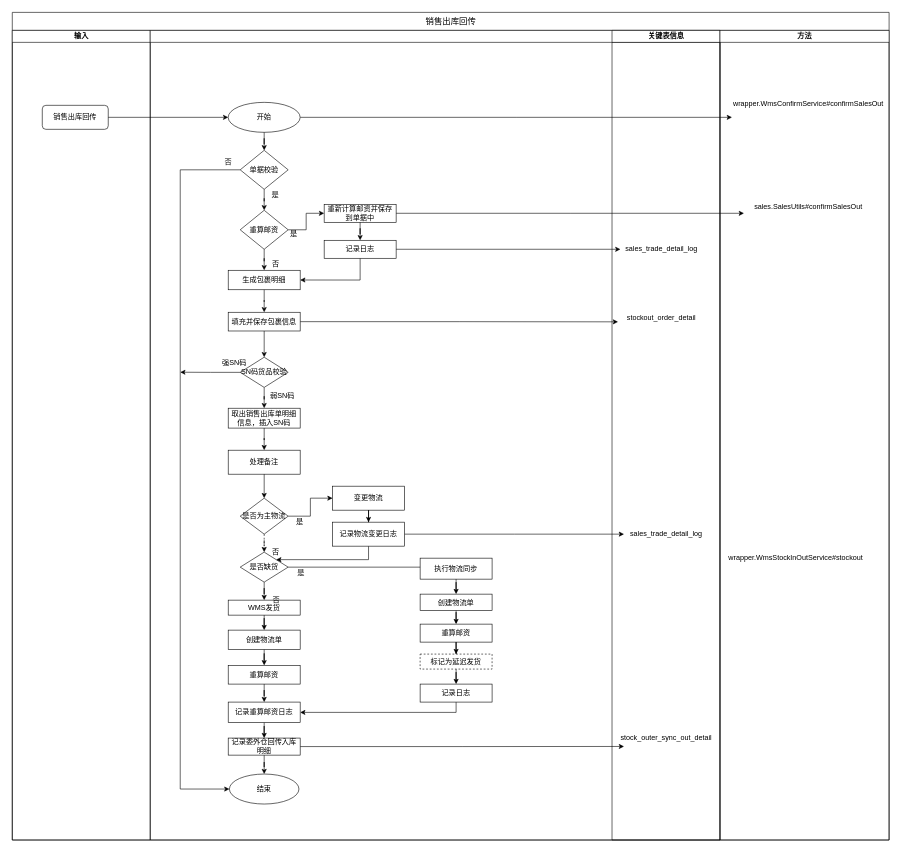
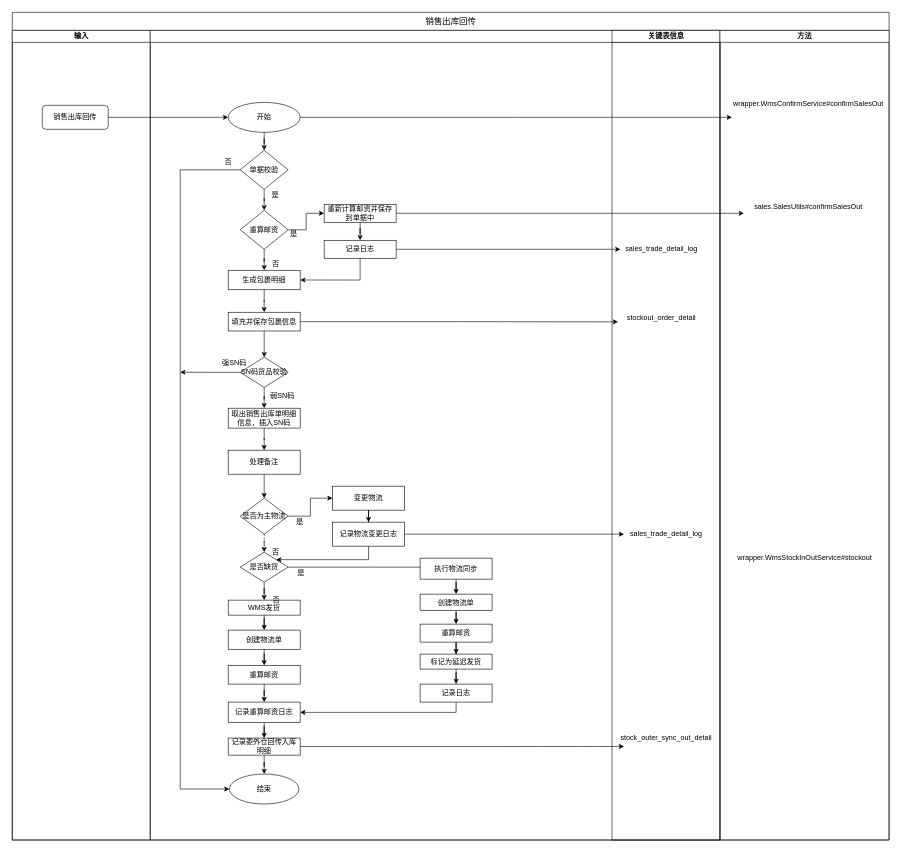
  <mxCell id="0" />
  <mxCell id="1" parent="0" />
  <mxCell id="2" value="&lt;font face=&quot;helvetica&quot;&gt;&lt;span style=&quot;font-size: 14px ; font-weight: 400 ; background-color: rgb(255 , 255 , 255)&quot;&gt;销售出库回传&lt;/span&gt;&lt;/font&gt;" style="swimlane;html=1;childLayout=stackLayout;startSize=30;rounded=0;shadow=0;labelBackgroundColor=none;strokeWidth=1;fontFamily=Verdana;fontSize=8;align=center;" parent="1" vertex="1"><mxGeometry x="20" y="20" width="1462" height="1380" as="geometry"><mxRectangle x="170" y="140" width="100" height="30" as="alternateBounds" /></mxGeometry></mxCell>
  <mxCell id="3" value="输入" style="swimlane;html=1;startSize=20;" parent="2" vertex="1"><mxGeometry y="30" width="230" height="1350" as="geometry"><mxRectangle y="30" width="30" height="1180" as="alternateBounds" /></mxGeometry></mxCell>
  <mxCell id="4" value="销售出库回传" style="rounded=1;whiteSpace=wrap;html=1;" parent="3" vertex="1"><mxGeometry x="50" y="125" width="110" height="40" as="geometry" /></mxCell>
  <mxCell id="5" value="&lt;br&gt;&lt;br&gt;" style="swimlane;html=1;startSize=20;" parent="2" vertex="1"><mxGeometry x="230" y="30" width="950" height="1350" as="geometry" /></mxCell>
  <mxCell id="6" value="" style="edgeStyle=orthogonalEdgeStyle;rounded=0;orthogonalLoop=1;jettySize=auto;html=1;" parent="5" source="7" edge="1"><mxGeometry relative="1" as="geometry"><mxPoint x="970" y="145" as="targetPoint" /></mxGeometry></mxCell>
  <mxCell id="7" value="开始" style="ellipse;whiteSpace=wrap;html=1;" parent="5" vertex="1"><mxGeometry x="130" y="120" width="120" height="50" as="geometry" /></mxCell>
  <mxCell id="8" value="关键表信息" style="swimlane;html=1;startSize=20;" parent="5" vertex="1"><mxGeometry x="770" width="180" height="1350" as="geometry" /></mxCell>
  <mxCell id="9" value="sales_trade_detail_log" style="text;html=1;align=center;verticalAlign=middle;resizable=0;points=[];autosize=1;" parent="8" vertex="1"><mxGeometry x="12" y="355" width="140" height="20" as="geometry" /></mxCell>
  <mxCell id="10" value="sales_trade_detail_log" style="text;html=1;align=center;verticalAlign=middle;resizable=0;points=[];autosize=1;" parent="8" vertex="1"><mxGeometry x="20" y="830" width="140" height="20" as="geometry" /></mxCell>
  <mxCell id="11" value="stock_outer_sync_out_detail" style="text;html=1;align=center;verticalAlign=middle;resizable=0;points=[];autosize=1;" parent="8" vertex="1"><mxGeometry x="5" y="1170" width="170" height="20" as="geometry" /></mxCell>
  <mxCell id="12" value="stockout_order_detail" style="text;html=1;align=center;verticalAlign=middle;resizable=0;points=[];autosize=1;" parent="8" vertex="1"><mxGeometry x="17" y="470" width="130" height="20" as="geometry" /></mxCell>
  <mxCell id="13" value="结束" style="ellipse;whiteSpace=wrap;html=1;startSize=20;" parent="5" vertex="1"><mxGeometry x="132" y="1240" width="116" height="50" as="geometry" /></mxCell>
  <mxCell id="14" value="" style="edgeStyle=orthogonalEdgeStyle;rounded=0;orthogonalLoop=1;jettySize=auto;html=1;entryX=0;entryY=0.5;entryDx=0;entryDy=0;" parent="5" source="15" target="13" edge="1"><mxGeometry relative="1" as="geometry"><mxPoint x="130" y="1270" as="targetPoint" /><Array as="points"><mxPoint x="50" y="233" /><mxPoint x="50" y="1265" /></Array></mxGeometry></mxCell>
  <mxCell id="15" value="单据校验" style="rhombus;whiteSpace=wrap;html=1;" parent="5" vertex="1"><mxGeometry x="150" y="200" width="80" height="65" as="geometry" /></mxCell>
  <mxCell id="16" value="" style="edgeStyle=orthogonalEdgeStyle;rounded=0;orthogonalLoop=1;jettySize=auto;html=1;" parent="5" source="7" target="15" edge="1"><mxGeometry relative="1" as="geometry" /></mxCell>
  <mxCell id="17" value="重算邮资" style="rhombus;whiteSpace=wrap;html=1;" parent="5" vertex="1"><mxGeometry x="150" y="300" width="80" height="65" as="geometry" /></mxCell>
  <mxCell id="18" value="" style="edgeStyle=orthogonalEdgeStyle;rounded=0;orthogonalLoop=1;jettySize=auto;html=1;" parent="5" source="15" target="17" edge="1"><mxGeometry relative="1" as="geometry" /></mxCell>
  <mxCell id="19" value="生成包裹明细" style="whiteSpace=wrap;html=1;" parent="5" vertex="1"><mxGeometry x="130" y="400" width="120" height="32.5" as="geometry" /></mxCell>
  <mxCell id="20" value="" style="edgeStyle=orthogonalEdgeStyle;rounded=0;orthogonalLoop=1;jettySize=auto;html=1;" parent="5" source="17" target="19" edge="1"><mxGeometry relative="1" as="geometry" /></mxCell>
  <mxCell id="21" value="" style="edgeStyle=orthogonalEdgeStyle;rounded=0;orthogonalLoop=1;jettySize=auto;html=1;" parent="5" source="22" edge="1"><mxGeometry relative="1" as="geometry"><mxPoint x="780" y="486" as="targetPoint" /></mxGeometry></mxCell>
  <mxCell id="22" value="填充并保存包裹信息" style="whiteSpace=wrap;html=1;" parent="5" vertex="1"><mxGeometry x="130" y="470" width="120" height="31.25" as="geometry" /></mxCell>
  <mxCell id="23" value="" style="edgeStyle=orthogonalEdgeStyle;rounded=0;orthogonalLoop=1;jettySize=auto;html=1;" parent="5" source="19" target="22" edge="1"><mxGeometry relative="1" as="geometry" /></mxCell>
  <mxCell id="24" value="取出销售出库单明细信息，插入SN码" style="whiteSpace=wrap;html=1;" parent="5" vertex="1"><mxGeometry x="130" y="630" width="120" height="33.13" as="geometry" /></mxCell>
  <mxCell id="25" value="" style="edgeStyle=orthogonalEdgeStyle;rounded=0;orthogonalLoop=1;jettySize=auto;html=1;entryX=0.5;entryY=0;entryDx=0;entryDy=0;" parent="5" source="22" target="35" edge="1"><mxGeometry relative="1" as="geometry" /></mxCell>
  <mxCell id="26" value="" style="edgeStyle=orthogonalEdgeStyle;rounded=0;orthogonalLoop=1;jettySize=auto;html=1;" parent="5" source="27" edge="1"><mxGeometry relative="1" as="geometry"><mxPoint x="990" y="305" as="targetPoint" /></mxGeometry></mxCell>
  <mxCell id="27" value="重新计算邮资并保存到单据中" style="whiteSpace=wrap;html=1;" parent="5" vertex="1"><mxGeometry x="290" y="290" width="120" height="30" as="geometry" /></mxCell>
  <mxCell id="28" value="" style="edgeStyle=orthogonalEdgeStyle;rounded=0;orthogonalLoop=1;jettySize=auto;html=1;" parent="5" source="17" target="27" edge="1"><mxGeometry relative="1" as="geometry" /></mxCell>
  <mxCell id="29" value="" style="edgeStyle=orthogonalEdgeStyle;rounded=0;orthogonalLoop=1;jettySize=auto;html=1;entryX=1;entryY=0.5;entryDx=0;entryDy=0;" parent="5" source="31" target="19" edge="1"><mxGeometry relative="1" as="geometry"><mxPoint x="350" y="460" as="targetPoint" /><Array as="points"><mxPoint x="350" y="416" /></Array></mxGeometry></mxCell>
  <mxCell id="30" value="" style="edgeStyle=orthogonalEdgeStyle;rounded=0;orthogonalLoop=1;jettySize=auto;html=1;entryX=0.014;entryY=0.5;entryDx=0;entryDy=0;entryPerimeter=0;" parent="5" source="31" target="9" edge="1"><mxGeometry relative="1" as="geometry"><mxPoint x="490" y="365" as="targetPoint" /></mxGeometry></mxCell>
  <mxCell id="31" value="记录日志" style="whiteSpace=wrap;html=1;" parent="5" vertex="1"><mxGeometry x="290" y="350" width="120" height="30" as="geometry" /></mxCell>
  <mxCell id="32" value="" style="edgeStyle=orthogonalEdgeStyle;rounded=0;orthogonalLoop=1;jettySize=auto;html=1;" parent="5" source="27" target="31" edge="1"><mxGeometry relative="1" as="geometry" /></mxCell>
  <mxCell id="33" value="" style="edgeStyle=orthogonalEdgeStyle;rounded=0;orthogonalLoop=1;jettySize=auto;html=1;entryX=0.5;entryY=0;entryDx=0;entryDy=0;" parent="5" source="35" target="24" edge="1"><mxGeometry relative="1" as="geometry"><mxPoint x="190" y="675.3" as="targetPoint" /></mxGeometry></mxCell>
  <mxCell id="34" value="" style="edgeStyle=orthogonalEdgeStyle;rounded=0;orthogonalLoop=1;jettySize=auto;html=1;" parent="5" source="35" edge="1"><mxGeometry relative="1" as="geometry"><mxPoint x="50" y="570" as="targetPoint" /></mxGeometry></mxCell>
  <mxCell id="35" value="SN码货品校验" style="rhombus;whiteSpace=wrap;html=1;" parent="5" vertex="1"><mxGeometry x="150" y="545" width="80" height="50.3" as="geometry" /></mxCell>
  <mxCell id="36" value="强SN码" style="text;html=1;align=center;verticalAlign=middle;resizable=0;points=[];autosize=1;" parent="5" vertex="1"><mxGeometry x="110" y="545" width="60" height="20" as="geometry" /></mxCell>
  <mxCell id="37" value="处理备注" style="whiteSpace=wrap;html=1;" parent="5" vertex="1"><mxGeometry x="130" y="700" width="120" height="40" as="geometry" /></mxCell>
  <mxCell id="38" value="" style="edgeStyle=orthogonalEdgeStyle;rounded=0;orthogonalLoop=1;jettySize=auto;html=1;" parent="5" source="24" target="37" edge="1"><mxGeometry relative="1" as="geometry" /></mxCell>
  <mxCell id="39" value="是否为主物流" style="rhombus;whiteSpace=wrap;html=1;" parent="5" vertex="1"><mxGeometry x="150" y="780" width="80" height="60" as="geometry" /></mxCell>
  <mxCell id="40" value="" style="edgeStyle=orthogonalEdgeStyle;rounded=0;orthogonalLoop=1;jettySize=auto;html=1;" parent="5" source="37" target="39" edge="1"><mxGeometry relative="1" as="geometry" /></mxCell>
  <mxCell id="41" value="变更物流" style="whiteSpace=wrap;html=1;" parent="5" vertex="1"><mxGeometry x="304" y="760" width="120" height="40" as="geometry" /></mxCell>
  <mxCell id="42" value="" style="edgeStyle=orthogonalEdgeStyle;rounded=0;orthogonalLoop=1;jettySize=auto;html=1;" parent="5" source="39" target="41" edge="1"><mxGeometry relative="1" as="geometry" /></mxCell>
  <mxCell id="43" value="" style="edgeStyle=orthogonalEdgeStyle;rounded=0;orthogonalLoop=1;jettySize=auto;html=1;entryX=0.083;entryY=0.429;entryDx=0;entryDy=0;entryPerimeter=0;" parent="5" source="45" target="47" edge="1"><mxGeometry relative="1" as="geometry"><mxPoint x="420" y="895" as="targetPoint" /></mxGeometry></mxCell>
  <mxCell id="44" value="" style="edgeStyle=orthogonalEdgeStyle;rounded=0;orthogonalLoop=1;jettySize=auto;html=1;" parent="5" source="45" target="64" edge="1"><mxGeometry relative="1" as="geometry"><mxPoint x="190" y="1000" as="targetPoint" /></mxGeometry></mxCell>
  <mxCell id="45" value="是否缺货" style="rhombus;whiteSpace=wrap;html=1;" parent="5" vertex="1"><mxGeometry x="150" y="870" width="80" height="50" as="geometry" /></mxCell>
  <mxCell id="46" value="" style="edgeStyle=orthogonalEdgeStyle;rounded=0;orthogonalLoop=1;jettySize=auto;html=1;dashed=1;" parent="5" source="39" target="45" edge="1"><mxGeometry relative="1" as="geometry" /></mxCell>
  <mxCell id="47" value="执行物流同步" style="whiteSpace=wrap;html=1;" parent="5" vertex="1"><mxGeometry x="450" y="880" width="120" height="35" as="geometry" /></mxCell>
  <mxCell id="48" value="创建物流单" style="whiteSpace=wrap;html=1;" parent="5" vertex="1"><mxGeometry x="450" y="940" width="120" height="27.5" as="geometry" /></mxCell>
  <mxCell id="49" value="" style="edgeStyle=orthogonalEdgeStyle;rounded=0;orthogonalLoop=1;jettySize=auto;html=1;" parent="5" source="47" target="48" edge="1"><mxGeometry relative="1" as="geometry" /></mxCell>
  <mxCell id="50" value="重算邮资" style="whiteSpace=wrap;html=1;" parent="5" vertex="1"><mxGeometry x="450" y="990" width="120" height="30" as="geometry" /></mxCell>
  <mxCell id="51" value="" style="edgeStyle=orthogonalEdgeStyle;rounded=0;orthogonalLoop=1;jettySize=auto;html=1;" parent="5" source="48" target="50" edge="1"><mxGeometry relative="1" as="geometry" /></mxCell>
- <mxCell id="52" value="标记为延迟发货" style="whiteSpace=wrap;html=1;dashed=1;" parent="5" vertex="1"><mxGeometry x="450" y="1040" width="120" height="25" as="geometry" /></mxCell>
+ <mxCell id="52" value="标记为延迟发货" style="whiteSpace=wrap;html=1;" parent="5" vertex="1"><mxGeometry x="450" y="1040" width="120" height="25" as="geometry" /></mxCell>
  <mxCell id="53" value="" style="edgeStyle=orthogonalEdgeStyle;rounded=0;orthogonalLoop=1;jettySize=auto;html=1;" parent="5" source="50" target="52" edge="1"><mxGeometry relative="1" as="geometry" /></mxCell>
  <mxCell id="54" value="是" style="text;html=1;align=center;verticalAlign=middle;resizable=0;points=[];autosize=1;" parent="5" vertex="1"><mxGeometry x="236" y="895" width="30" height="20" as="geometry" /></mxCell>
  <mxCell id="55" value="是" style="text;html=1;align=center;verticalAlign=middle;resizable=0;points=[];autosize=1;" parent="5" vertex="1"><mxGeometry x="193" y="265" width="30" height="20" as="geometry" /></mxCell>
  <mxCell id="56" value="弱SN码" style="text;html=1;align=center;verticalAlign=middle;resizable=0;points=[];autosize=1;" parent="5" vertex="1"><mxGeometry x="190" y="600" width="60" height="20" as="geometry" /></mxCell>
  <mxCell id="57" value="" style="edgeStyle=orthogonalEdgeStyle;rounded=0;orthogonalLoop=1;jettySize=auto;html=1;entryX=1;entryY=0;entryDx=0;entryDy=0;" parent="5" source="59" target="45" edge="1"><mxGeometry relative="1" as="geometry"><mxPoint x="364" y="940" as="targetPoint" /><Array as="points"><mxPoint x="364" y="883" /></Array></mxGeometry></mxCell>
  <mxCell id="58" value="" style="edgeStyle=orthogonalEdgeStyle;rounded=0;orthogonalLoop=1;jettySize=auto;html=1;" parent="5" source="59" edge="1"><mxGeometry relative="1" as="geometry"><mxPoint x="790" y="840" as="targetPoint" /></mxGeometry></mxCell>
  <mxCell id="59" value="记录物流变更日志" style="whiteSpace=wrap;html=1;" parent="5" vertex="1"><mxGeometry x="304" y="820" width="120" height="40" as="geometry" /></mxCell>
  <mxCell id="60" value="" style="edgeStyle=orthogonalEdgeStyle;rounded=0;orthogonalLoop=1;jettySize=auto;html=1;" parent="5" source="41" target="59" edge="1"><mxGeometry relative="1" as="geometry" /></mxCell>
  <mxCell id="61" value="" style="edgeStyle=orthogonalEdgeStyle;rounded=0;orthogonalLoop=1;jettySize=auto;html=1;entryX=1;entryY=0.5;entryDx=0;entryDy=0;" parent="5" source="62" target="69" edge="1"><mxGeometry relative="1" as="geometry"><mxPoint x="510" y="1200" as="targetPoint" /><Array as="points"><mxPoint x="510" y="1137" /></Array></mxGeometry></mxCell>
  <mxCell id="62" value="记录日志" style="whiteSpace=wrap;html=1;" parent="5" vertex="1"><mxGeometry x="450" y="1090" width="120" height="30" as="geometry" /></mxCell>
  <mxCell id="63" value="" style="edgeStyle=orthogonalEdgeStyle;rounded=0;orthogonalLoop=1;jettySize=auto;html=1;" parent="5" source="52" target="62" edge="1"><mxGeometry relative="1" as="geometry" /></mxCell>
  <mxCell id="64" value="WMS发货" style="whiteSpace=wrap;html=1;" parent="5" vertex="1"><mxGeometry x="130" y="950" width="120" height="25" as="geometry" /></mxCell>
  <mxCell id="65" value="创建物流单" style="whiteSpace=wrap;html=1;" parent="5" vertex="1"><mxGeometry x="130" y="1000" width="120" height="32.5" as="geometry" /></mxCell>
  <mxCell id="66" value="" style="edgeStyle=orthogonalEdgeStyle;rounded=0;orthogonalLoop=1;jettySize=auto;html=1;" parent="5" source="64" target="65" edge="1"><mxGeometry relative="1" as="geometry" /></mxCell>
  <mxCell id="67" value="重算邮资" style="whiteSpace=wrap;html=1;" parent="5" vertex="1"><mxGeometry x="130" y="1058.75" width="120" height="31.25" as="geometry" /></mxCell>
  <mxCell id="68" value="" style="edgeStyle=orthogonalEdgeStyle;rounded=0;orthogonalLoop=1;jettySize=auto;html=1;" parent="5" source="65" target="67" edge="1"><mxGeometry relative="1" as="geometry" /></mxCell>
  <mxCell id="69" value="记录重算邮资日志" style="whiteSpace=wrap;html=1;" parent="5" vertex="1"><mxGeometry x="130" y="1120" width="120" height="34.38" as="geometry" /></mxCell>
  <mxCell id="70" value="" style="edgeStyle=orthogonalEdgeStyle;rounded=0;orthogonalLoop=1;jettySize=auto;html=1;" parent="5" source="67" target="69" edge="1"><mxGeometry relative="1" as="geometry" /></mxCell>
  <mxCell id="71" value="" style="edgeStyle=orthogonalEdgeStyle;rounded=0;orthogonalLoop=1;jettySize=auto;html=1;entryX=0.5;entryY=0;entryDx=0;entryDy=0;" parent="5" source="73" target="13" edge="1"><mxGeometry relative="1" as="geometry"><mxPoint x="190" y="1288.43" as="targetPoint" /></mxGeometry></mxCell>
  <mxCell id="72" value="" style="edgeStyle=orthogonalEdgeStyle;rounded=0;orthogonalLoop=1;jettySize=auto;html=1;" parent="5" source="73" edge="1"><mxGeometry relative="1" as="geometry"><mxPoint x="790" y="1194" as="targetPoint" /></mxGeometry></mxCell>
  <mxCell id="73" value="记录委外仓回传入库明细" style="whiteSpace=wrap;html=1;" parent="5" vertex="1"><mxGeometry x="130" y="1180" width="120" height="28.43" as="geometry" /></mxCell>
  <mxCell id="74" value="" style="edgeStyle=orthogonalEdgeStyle;rounded=0;orthogonalLoop=1;jettySize=auto;html=1;" parent="5" source="69" target="73" edge="1"><mxGeometry relative="1" as="geometry" /></mxCell>
  <mxCell id="75" value="方法" style="swimlane;html=1;startSize=20;" parent="2" vertex="1"><mxGeometry x="1180" y="30" width="282" height="1350" as="geometry" /></mxCell>
  <mxCell id="76" value="&lt;br&gt;wrapper.WmsConfirmService#confirmSalesOut" style="text;html=1;align=center;verticalAlign=middle;resizable=0;points=[];autosize=1;" parent="75" vertex="1"><mxGeometry x="12" y="100" width="270" height="30" as="geometry" /></mxCell>
  <mxCell id="77" value="sales.SalesUtils#confirmSalesOut" style="text;html=1;align=center;verticalAlign=middle;resizable=0;points=[];autosize=1;" parent="75" vertex="1"><mxGeometry x="47" y="285" width="200" height="20" as="geometry" /></mxCell>
- <mxCell id="78" value="wrapper.WmsStockInOutService#stockout" style="text;html=1;align=center;verticalAlign=middle;resizable=0;points=[];autosize=1;" parent="75" vertex="1"><mxGeometry x="6" y="870" width="240" height="20" as="geometry" /></mxCell>
+ <mxCell id="78" value="wrapper.WmsStockInOutService#stockout" style="text;html=1;align=center;verticalAlign=middle;resizable=0;points=[];autosize=1;" parent="75" vertex="1"><mxGeometry x="21" y="870" width="240" height="20" as="geometry" /></mxCell>
  <mxCell id="79" value="" style="endArrow=classic;html=1;exitX=1;exitY=0.5;exitDx=0;exitDy=0;entryX=0;entryY=0.5;entryDx=0;entryDy=0;" parent="2" source="4" target="7" edge="1"><mxGeometry width="50" height="50" relative="1" as="geometry"><mxPoint x="460" y="140" as="sourcePoint" /><mxPoint x="470" y="130" as="targetPoint" /></mxGeometry></mxCell>
  <mxCell id="80" value="否" style="text;html=1;align=center;verticalAlign=middle;resizable=0;points=[];autosize=1;" parent="1" vertex="1"><mxGeometry x="444" y="430" width="30" height="20" as="geometry" /></mxCell>
  <mxCell id="81" value="是" style="text;html=1;align=center;verticalAlign=middle;resizable=0;points=[];autosize=1;" parent="1" vertex="1"><mxGeometry x="474" y="380" width="30" height="20" as="geometry" /></mxCell>
  <mxCell id="82" value="否" style="text;html=1;align=center;verticalAlign=middle;resizable=0;points=[];autosize=1;" parent="1" vertex="1"><mxGeometry x="444" y="910" width="30" height="20" as="geometry" /></mxCell>
  <mxCell id="83" value="是" style="text;html=1;align=center;verticalAlign=middle;resizable=0;points=[];autosize=1;" parent="1" vertex="1"><mxGeometry x="484" y="860" width="30" height="20" as="geometry" /></mxCell>
  <mxCell id="84" value="否" style="text;html=1;align=center;verticalAlign=middle;resizable=0;points=[];autosize=1;" parent="1" vertex="1"><mxGeometry x="445" y="990" width="30" height="20" as="geometry" /></mxCell>
  <mxCell id="85" value="否" style="text;html=1;align=center;verticalAlign=middle;resizable=0;points=[];autosize=1;" parent="1" vertex="1"><mxGeometry x="365" y="260" width="30" height="20" as="geometry" /></mxCell>
